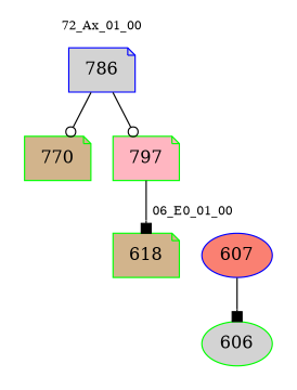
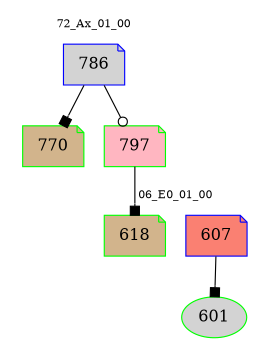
  digraph {
    node [color=green fillcolor=lightgrey shape=note style=filled]
    edge [arrowhead=odot color=black]
    n1 [color=blue label=786]
    n2 [fillcolor=tan label=770]
    n3 [fillcolor=lightpink label=797]
-   n4 [color=blue fillcolor=salmon label=607 shape=ellipse]
-   n5 [label=606 shape=ellipse]
+   n4 [color=blue fillcolor=salmon label=607]
+   n5 [label=601 shape=ellipse]
    n6 [fillcolor=tan label=618]
    subgraph cluster_1 {
      color=white
      fontsize=10
      label="72_Ax_01_00"
      n1
      n2
      n3
    }
    subgraph cluster_2 {
      color=white
      fontsize=10
      label="06_E0_01_00"
      n4
      n5
      n6
    }
-   n1 -> n2
+   n1 -> n2 [arrowhead=box]
    n1 -> n3
    n3 -> n6 [arrowhead=box]
    n4 -> n5 [arrowhead=box]
  }
